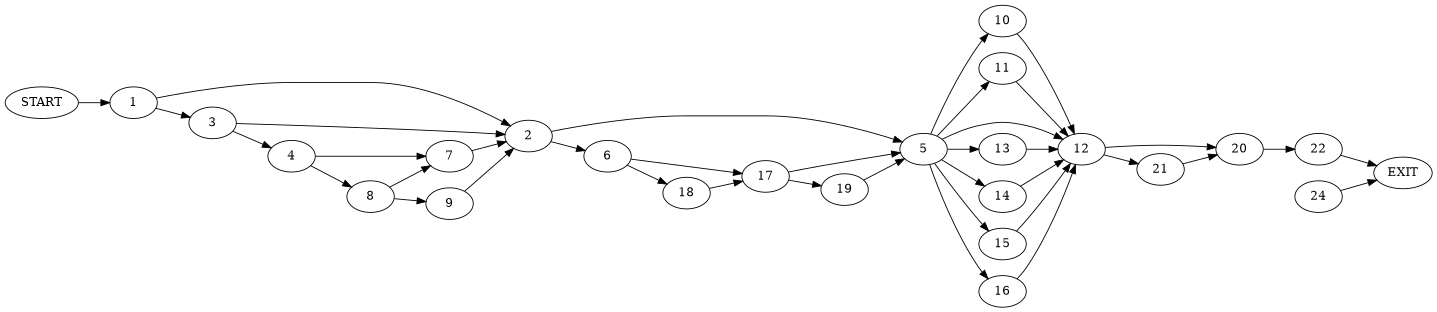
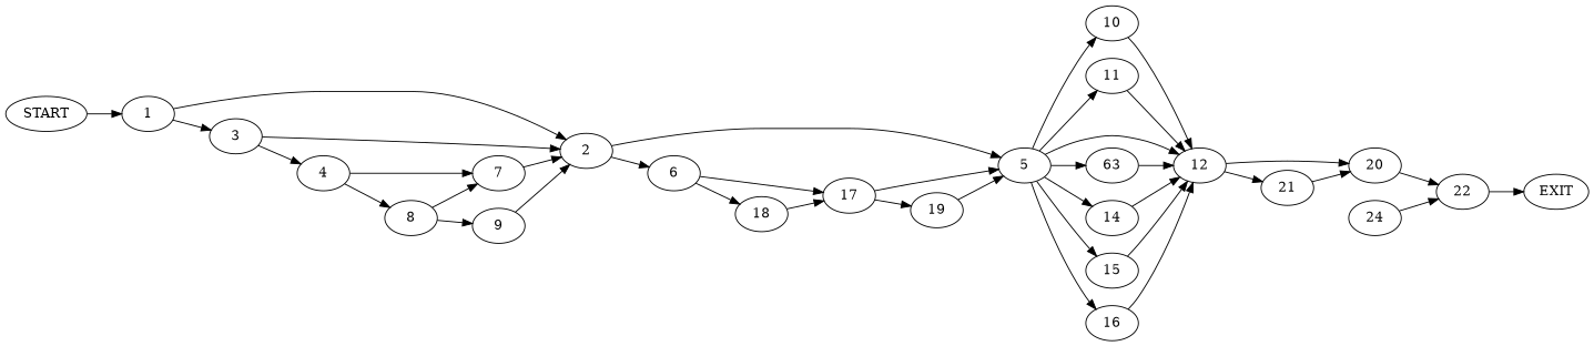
  digraph {
    rankdir=LR
    n1 [label=START]
    1
    2
    3
    n5 [label=EXIT]
    5
    6
    4
    10
    11
    12
-   13
+   13 [label=63]
    14
    15
    16
    17
    18
    7
    8
    9
    20
    21
    19
    22
    24
    n1 -> 1
    1 -> 2
    1 -> 3
    2 -> 5
    2 -> 6
    3 -> 2
    3 -> 4
    5 -> 10
    5 -> 11
    5 -> 12
    5 -> 13
    5 -> 14
    5 -> 15
    5 -> 16
    6 -> 17
    6 -> 18
    4 -> 7
    4 -> 8
    10 -> 12
    11 -> 12
    12 -> 20
    12 -> 21
    13 -> 12
    14 -> 12
    15 -> 12
    16 -> 12
    17 -> 5
    17 -> 19
    18 -> 17
    7 -> 2
    8 -> 7
    8 -> 9
    9 -> 2
    20 -> 22
    21 -> 20
    19 -> 5
    22 -> n5
-   24 -> n5
+   24 -> 22
  }
